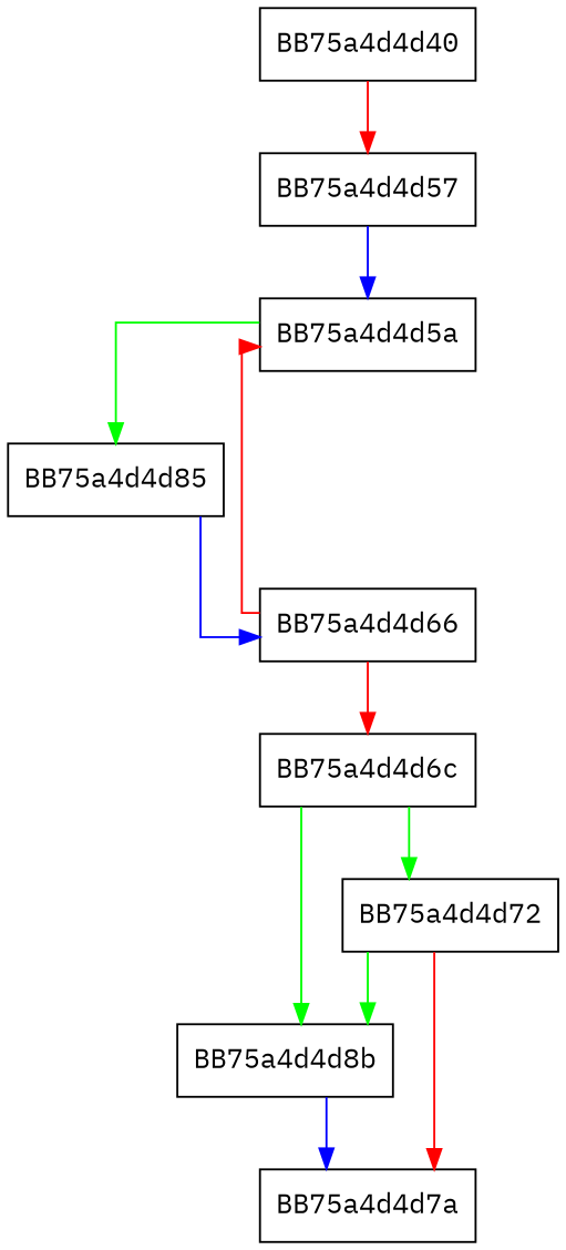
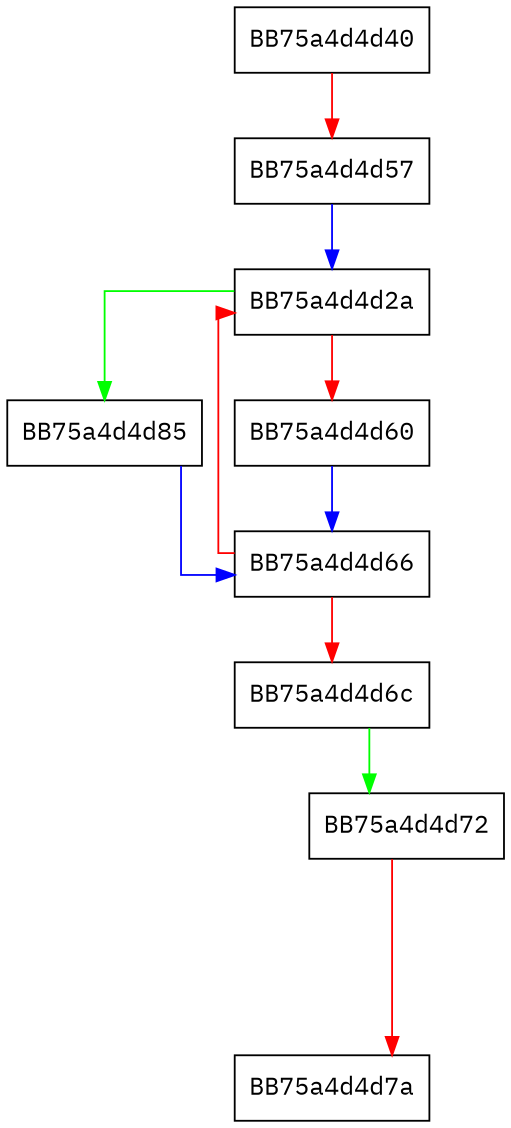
  digraph {
    fontname="IBM Plex Mono"
    splines=ortho
    node [fontname="IBM Plex Mono" shape=box]
    edge [color=red fontname="IBM Plex Mono"]
    BB75a4d4d40
    BB75a4d4d57
    BB75a4d4d6c
-   BB75a4d4d8b
    BB75a4d4d72
-   BB75a4d4d5a
+   BB75a4d4d5a [label=BB75a4d4d2a]
    BB75a4d4d7a
    BB75a4d4d85
+   BB75a4d4d60
    BB75a4d4d66
    BB75a4d4d40 -> BB75a4d4d57
    BB75a4d4d57 -> BB75a4d4d5a [color=blue]
-   BB75a4d4d6c -> BB75a4d4d8b [color=green]
    BB75a4d4d6c -> BB75a4d4d72 [color=green]
-   BB75a4d4d8b -> BB75a4d4d7a [color=blue]
-   BB75a4d4d72 -> BB75a4d4d8b [color=green]
    BB75a4d4d72 -> BB75a4d4d7a
    BB75a4d4d5a -> BB75a4d4d85 [color=green]
+   BB75a4d4d5a -> BB75a4d4d60
    BB75a4d4d85 -> BB75a4d4d66 [color=blue]
+   BB75a4d4d60 -> BB75a4d4d66 [color=blue]
    BB75a4d4d66 -> BB75a4d4d6c
    BB75a4d4d66 -> BB75a4d4d5a
  }
